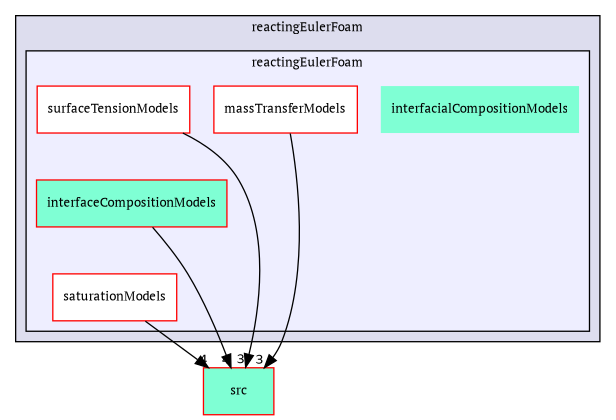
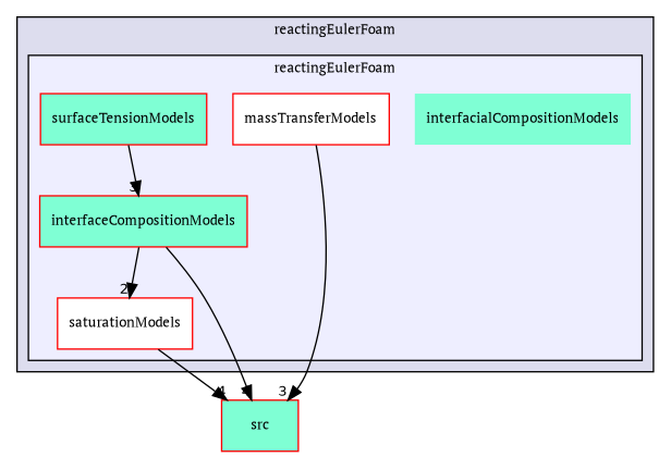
  digraph {
    compound=true
    fontname="PT Serif"
    node [fontname="PT Serif" fontsize=10 shape=box style=filled fillcolor=aquamarine color=red]
    edge [headlabel=4 labeldistance=1.5 labelfontname=Helvetica labelfontsize=10 fontname="PT Serif"]
    n1 [label=interfacialCompositionModels shape=plaintext color=""]
    n2 [label=interfaceCompositionModels]
    n3 [fillcolor=white label=massTransferModels]
    n4 [fillcolor=white label=saturationModels]
-   n5 [fillcolor=white label=surfaceTensionModels]
+   n5 [label=surfaceTensionModels]
    n6 [label=src]
    subgraph cluster_1 {
      bgcolor="#ddddee"
      fontsize=10
      label=reactingEulerFoam
      pencolor=black
      subgraph cluster_2 {
        bgcolor="#eeeeff"
        fontsize=10
        pencolor=black
        n1
        n2
        n3
        n4
        n5
      }
    }
+   n2 -> n4 [headlabel=2]
    n2 -> n6
    n3 -> n6 [headlabel=3]
    n4 -> n6
-   n5 -> n6 [headlabel=3]
+   n5 -> n2 [headlabel=3]
  }
